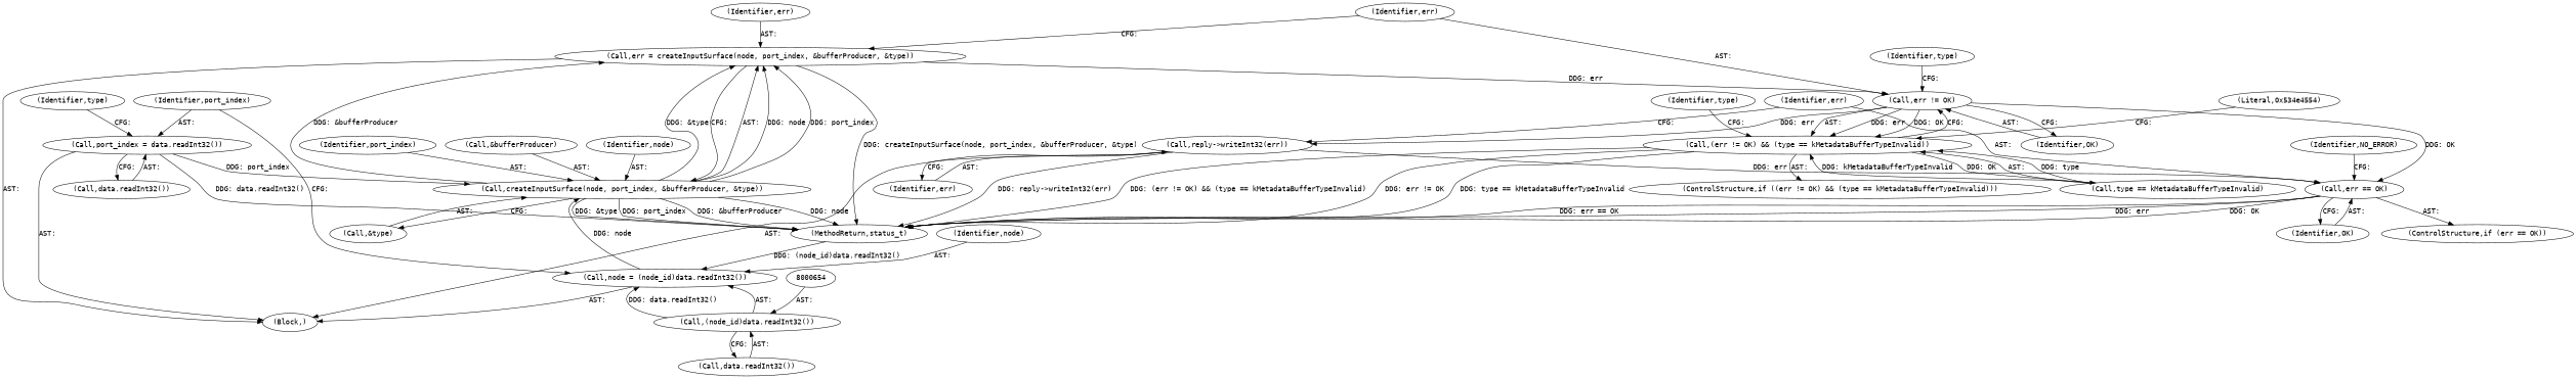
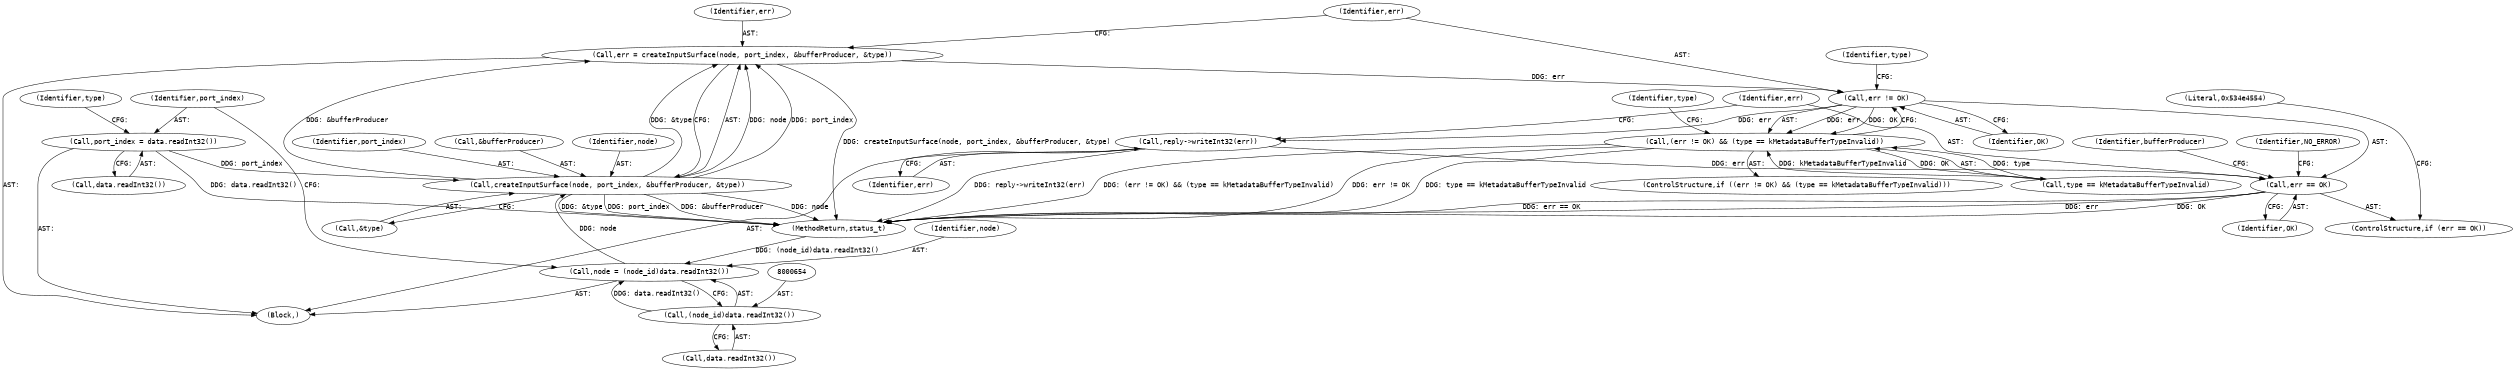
  digraph {
    fontname="DejaVu Sans Mono"
    node [fontname="DejaVu Sans Mono"]
    edge [fontname="DejaVu Sans Mono"]
    n1 [label="(Call,err = createInputSurface(node, port_index, &bufferProducer, &type))"]
    n2 [label="(Call,createInputSurface(node, port_index, &bufferProducer, &type))"]
    n3 [label="(Call,err != OK)"]
    n4 [label="(MethodReturn,status_t)"]
    n5 [label="(Block,)"]
    n6 [label="(Call,&type)"]
    n7 [label="(Call,(err != OK) && (type == kMetadataBufferTypeInvalid))"]
    n8 [label="(Call,reply->writeInt32(err))"]
    n9 [label="(Call,err == OK)"]
    n10 [label="(Identifier,OK)"]
    n11 [label="(Call,node = (node_id)data.readInt32())"]
    n12 [label="(Call,(node_id)data.readInt32())"]
    n13 [label="(Call,data.readInt32())"]
    n14 [label="(Call,port_index = data.readInt32())"]
    n15 [label="(Call,data.readInt32())"]
    n16 [label="(ControlStructure,if ((err != OK) && (type == kMetadataBufferTypeInvalid)))"]
    n17 [label="(Call,type == kMetadataBufferTypeInvalid)"]
    n18 [label="(Identifier,err)"]
    n19 [label="(ControlStructure,if (err == OK))"]
    n20 [label="(Identifier,OK)"]
    n21 [label="(Identifier,err)"]
    n22 [label="(Identifier,port_index)"]
    n23 [label="(Call,&bufferProducer)"]
    n24 [label="(Identifier,err)"]
+   n25 [label="(Identifier,bufferProducer)"]
    n26 [label="(Identifier,type)"]
    n27 [label="(Identifier,err)"]
    n28 [label="(Literal,0x534e4554)"]
    n29 [label="(Identifier,port_index)"]
    n30 [label="(Identifier,type)"]
    n31 [label="(Identifier,NO_ERROR)"]
    n32 [label="(Identifier,node)"]
    n33 [label="(Identifier,type)"]
    n34 [label="(Identifier,node)"]
    n35 [label=8000654]
    n1 -> n2 [label="CFG: "]
    n1 -> n3 [label="DDG: err"]
    n1 -> n4 [label="DDG: createInputSurface(node, port_index, &bufferProducer, &type)"]
    n1 -> n5 [label="AST: "]
    n2 -> n1 [label="AST: "]
    n2 -> n1 [label="DDG: node"]
    n2 -> n1 [label="DDG: port_index"]
    n2 -> n1 [label="DDG: &bufferProducer"]
    n2 -> n1 [label="DDG: &type"]
    n2 -> n4 [label="DDG: port_index"]
    n2 -> n4 [label="DDG: &bufferProducer"]
    n2 -> n4 [label="DDG: node"]
    n2 -> n4 [label="DDG: &type"]
    n2 -> n6 [label="CFG: "]
    n3 -> n7 [label="AST: "]
    n3 -> n7 [label="DDG: err"]
    n3 -> n7 [label="DDG: OK"]
    n3 -> n8 [label="DDG: err"]
-   n3 -> n9 [label="DDG: OK"]
+   n3 -> n9 [label="AST: "]
    n3 -> n10 [label="CFG: "]
    n4 -> n11 [label="DDG: (node_id)data.readInt32()"]
    n6 -> n2 [label="AST: "]
    n7 -> n3 [label="CFG: "]
    n7 -> n4 [label="DDG: (err != OK) && (type == kMetadataBufferTypeInvalid)"]
    n7 -> n4 [label="DDG: err != OK"]
    n7 -> n4 [label="DDG: type == kMetadataBufferTypeInvalid"]
    n7 -> n16 [label="AST: "]
    n7 -> n17 [label="DDG: OK"]
    n8 -> n4 [label="DDG: reply->writeInt32(err)"]
    n8 -> n5 [label="AST: "]
    n8 -> n9 [label="DDG: err"]
    n8 -> n18 [label="CFG: "]
    n9 -> n4 [label="DDG: err"]
    n9 -> n4 [label="DDG: OK"]
    n9 -> n4 [label="DDG: err == OK"]
    n9 -> n19 [label="AST: "]
    n9 -> n20 [label="CFG: "]
    n10 -> n3 [label="AST: "]
    n11 -> n2 [label="DDG: node"]
    n11 -> n5 [label="AST: "]
+   n11 -> n12 [label="CFG: "]
    n12 -> n11 [label="AST: "]
    n12 -> n11 [label="DDG: data.readInt32()"]
    n12 -> n13 [label="CFG: "]
    n13 -> n12 [label="AST: "]
    n14 -> n2 [label="DDG: port_index"]
    n14 -> n4 [label="DDG: data.readInt32()"]
    n14 -> n5 [label="AST: "]
    n14 -> n15 [label="CFG: "]
    n15 -> n14 [label="AST: "]
    n17 -> n7 [label="AST: "]
    n17 -> n7 [label="DDG: type"]
    n17 -> n7 [label="DDG: kMetadataBufferTypeInvalid"]
    n18 -> n8 [label="AST: "]
    n20 -> n9 [label="AST: "]
    n21 -> n8 [label="CFG: "]
    n21 -> n9 [label="AST: "]
    n22 -> n2 [label="AST: "]
    n23 -> n2 [label="AST: "]
    n24 -> n1 [label="CFG: "]
    n24 -> n3 [label="AST: "]
+   n25 -> n9 [label="CFG: "]
    n26 -> n3 [label="CFG: "]
    n27 -> n1 [label="AST: "]
-   n28 -> n7 [label="CFG: "]
+   n28 -> n19 [label="CFG: "]
    n29 -> n11 [label="CFG: "]
    n29 -> n14 [label="AST: "]
    n30 -> n14 [label="CFG: "]
    n31 -> n9 [label="CFG: "]
    n32 -> n2 [label="AST: "]
    n33 -> n7 [label="CFG: "]
    n34 -> n11 [label="AST: "]
    n35 -> n12 [label="AST: "]
  }
